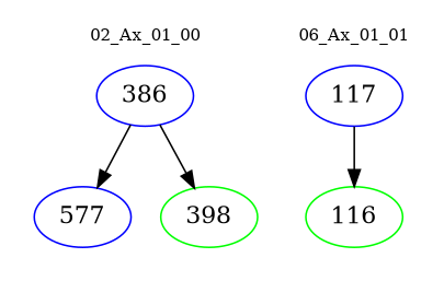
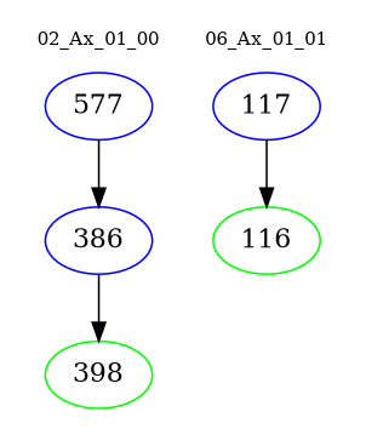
  digraph {
    node [color=blue]
    edge [color=black]
    n1 [label=386]
    n2 [label=577]
    n3 [color=green label=398]
    n4 [label=117]
    n5 [color=green label=116]
    subgraph cluster_1 {
      color=white
      fontsize=10
      label="02_Ax_01_00"
      n1
      n2
      n3
    }
    subgraph cluster_2 {
      color=white
      fontsize=10
      label="06_Ax_01_01"
      n4
      n5
    }
-   n1 -> n2
+   n2 -> n1
    n1 -> n3
    n4 -> n5
  }
